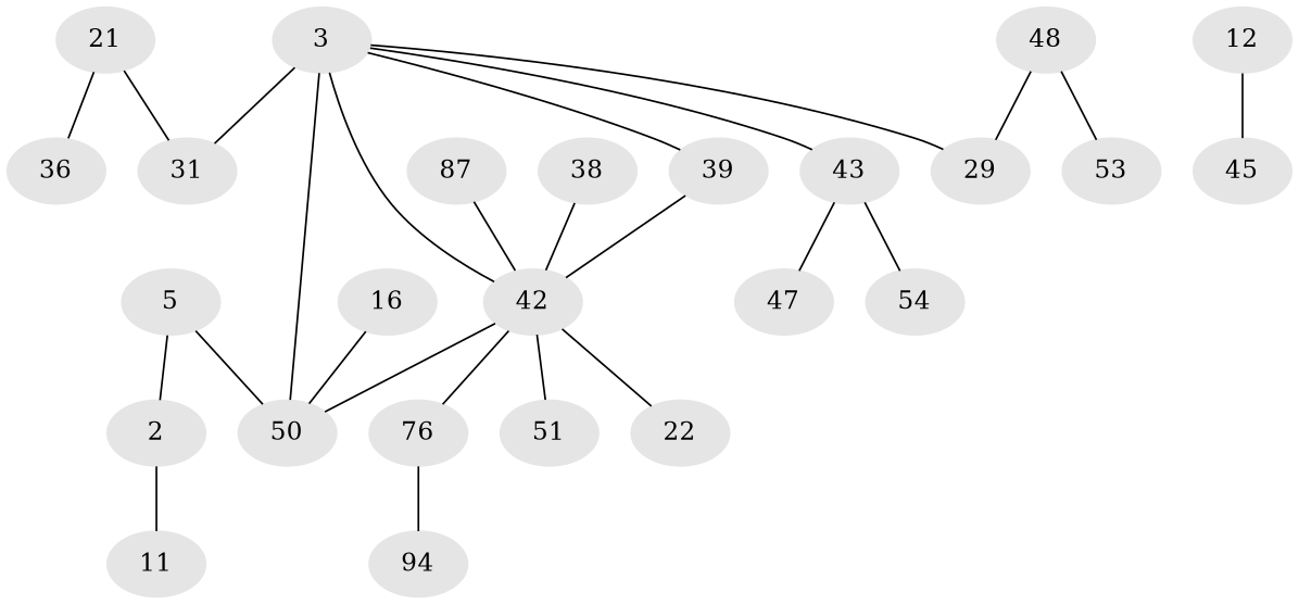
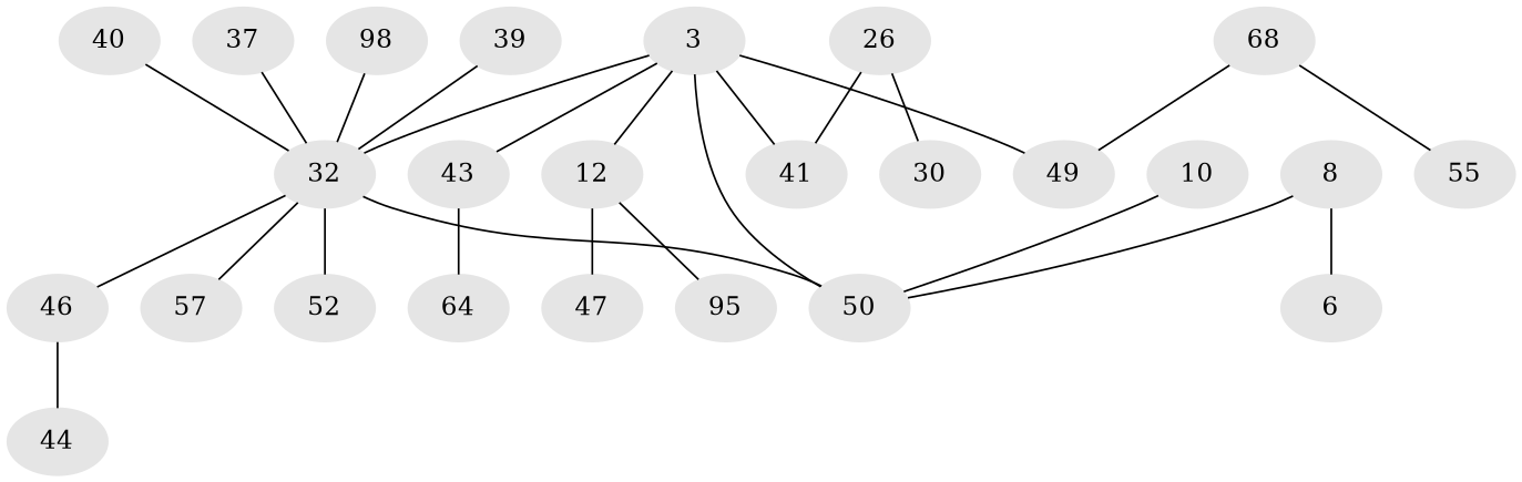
  graph {
    node [color=gray90 style=filled]
    3 [super="+1"]
    12
-   41 [super="+15" label=31]
-   42 [super="+29+30+32+33+35"]
+   41 [super="+15"]
+   42 [super="+29+30+32+33+35" label=32]
    43 [super="+31"]
-   49 [super="+23" label=29]
+   49 [super="+23"]
    50 [super="+4"]
-   45
-   46 [label=76]
-   51
-   52 [label=22]
+   45 [label=95]
+   46
+   51 [label=57]
+   52
    47
-   54
-   5
-   6 [label=2]
-   11
-   10 [label=16]
-   26 [super="+16" label=21]
-   36
-   37 [label=87]
-   38
+   54 [label=64]
+   5 [label=8]
+   6
+   10
+   26 [super="+16"]
+   36 [label=30]
+   37
+   38 [label=98]
    39
-   44 [label=94]
-   48 [super="+34"]
-   53
-   3 -- 39
+   40
+   44
+   48 [super="+34" label=68]
+   53 [label=55]
+   3 -- 12
    3 -- 41 [weight=2]
    3 -- 42
    3 -- 43
    3 -- 49
    3 -- 50 [weight=2]
    12 -- 45
    42 -- 50
    42 -- 46
    42 -- 51
    42 -- 52
-   43 -- 47
+   12 -- 47
    43 -- 54
    46 -- 44
    5 -- 50
    5 -- 6
-   6 -- 11
    10 -- 50
    26 -- 41
    26 -- 36
    37 -- 42
    38 -- 42
    39 -- 42
+   40 -- 42
    48 -- 49
    48 -- 53
  }
